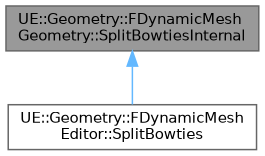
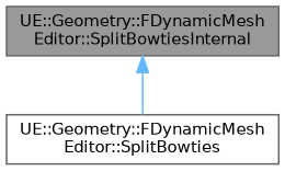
  digraph {
    rankdir=TB
    node [fontname=Helvetica fontsize=10 shape=box style=filled]
-   n1 [color=gray40 fillcolor=grey60 fontcolor=black height=0.2 label="UE::Geometry::FDynamicMesh\lGeometry::SplitBowtiesInternal" width=0.4]
+   n1 [color=gray40 fillcolor=grey60 fontcolor=black height=0.2 label="UE::Geometry::FDynamicMesh\lEditor::SplitBowtiesInternal" width=0.4]
    n2 [color=grey40 fillcolor=white height=0.2 label="UE::Geometry::FDynamicMesh\lEditor::SplitBowties" width=0.4]
    n1 -> n2 [color=steelblue1 dir=back fontname=Helvetica fontsize=10 labelfontname=Helvetica labelfontsize=10 style=solid]
  }
